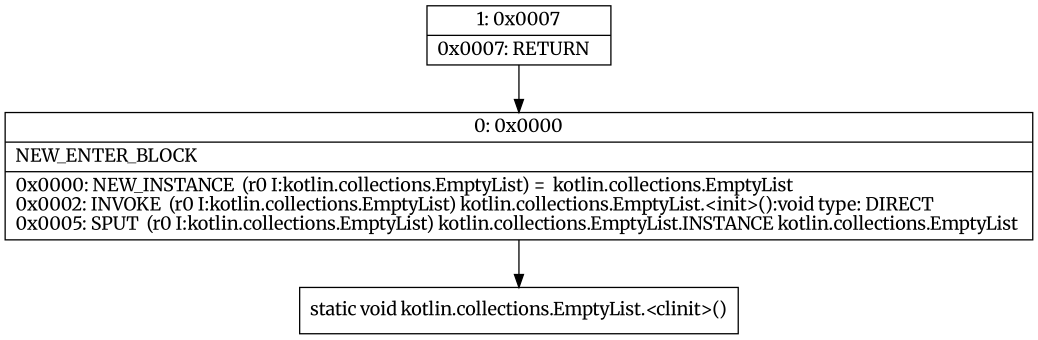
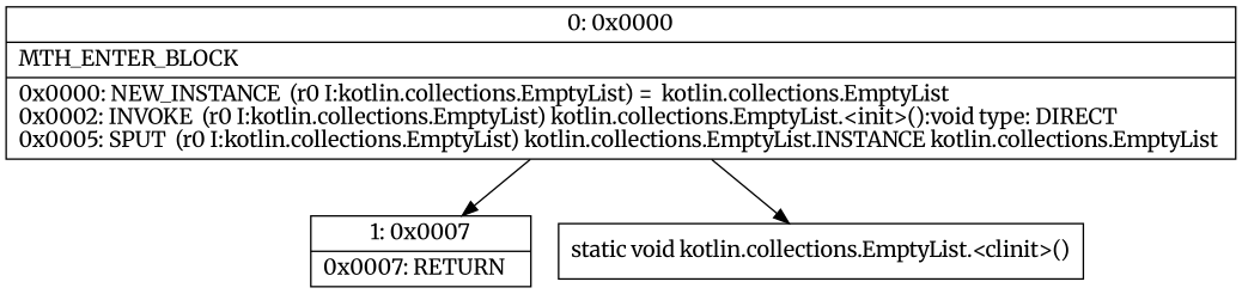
  digraph {
    fontname=Merriweather
    node [fontname=Merriweather shape=record]
    edge [fontname=Merriweather]
-   n1 [label="{0\:\ 0x0000|NEW_ENTER_BLOCK\l|0x0000: NEW_INSTANCE  (r0 I:kotlin.collections.EmptyList) =  kotlin.collections.EmptyList \l0x0002: INVOKE  (r0 I:kotlin.collections.EmptyList) kotlin.collections.EmptyList.\<init\>():void type: DIRECT \l0x0005: SPUT  (r0 I:kotlin.collections.EmptyList) kotlin.collections.EmptyList.INSTANCE kotlin.collections.EmptyList \l}"]
+   n1 [label="{0\:\ 0x0000|MTH_ENTER_BLOCK\l|0x0000: NEW_INSTANCE  (r0 I:kotlin.collections.EmptyList) =  kotlin.collections.EmptyList \l0x0002: INVOKE  (r0 I:kotlin.collections.EmptyList) kotlin.collections.EmptyList.\<init\>():void type: DIRECT \l0x0005: SPUT  (r0 I:kotlin.collections.EmptyList) kotlin.collections.EmptyList.INSTANCE kotlin.collections.EmptyList \l}"]
    n2 [label="{1\:\ 0x0007|0x0007: RETURN   \l}"]
    n3 [label="{static void kotlin.collections.EmptyList.\<clinit\>() }"]
-   n2 -> n1
+   n1 -> n2
    n1 -> n3
  }
